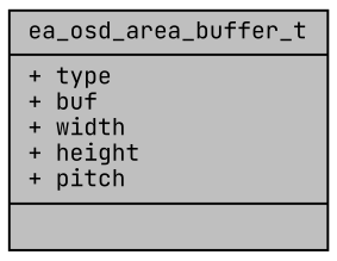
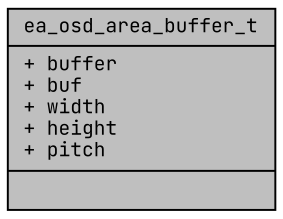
  digraph {
    fontname="JetBrains Mono"
-   n1 [color=black fillcolor=grey75 fontcolor=black fontname="JetBrains Mono" fontsize=10 height=0.2 label="{ea_osd_area_buffer_t\n|+ type\l+ buf\l+ width\l+ height\l+ pitch\l|}" shape=record style=filled width=0.4]
+   n1 [color=black fillcolor=grey75 fontcolor=black fontname="JetBrains Mono" fontsize=10 height=0.2 label="{ea_osd_area_buffer_t\n|+ buffer\l+ buf\l+ width\l+ height\l+ pitch\l|}" shape=record style=filled width=0.4]
  }
